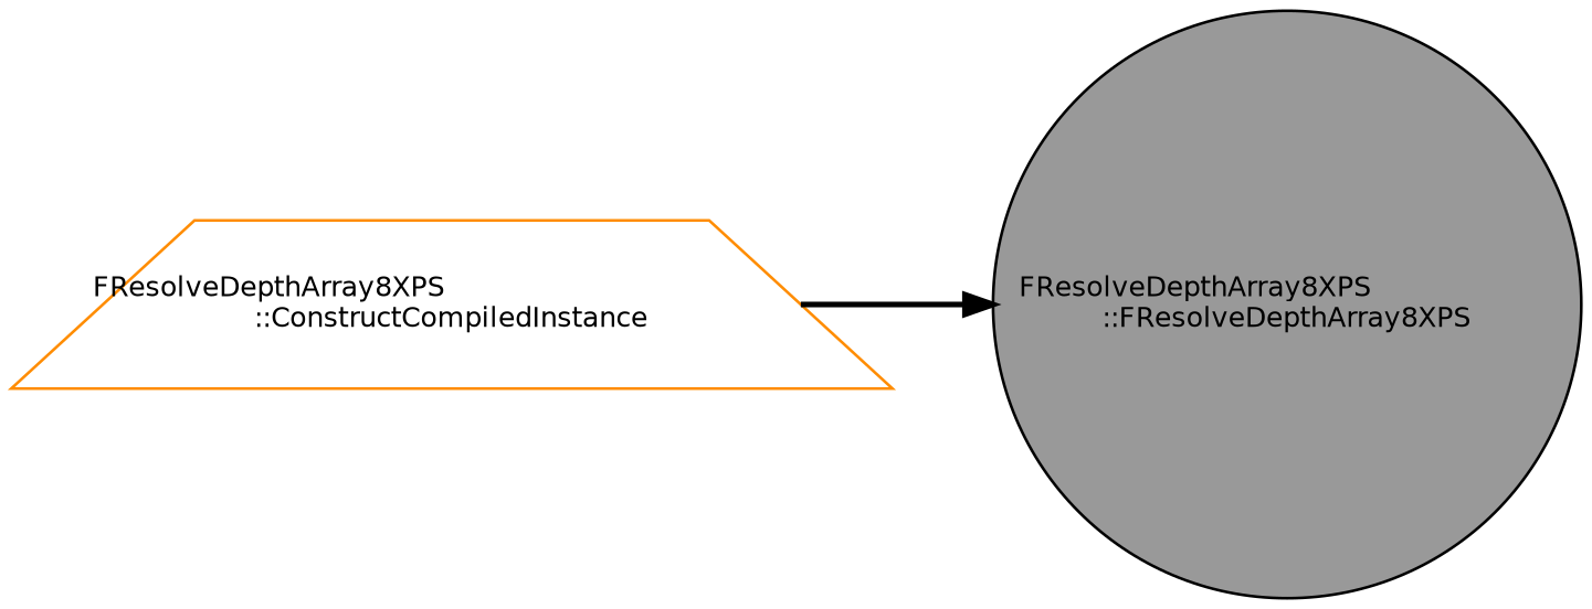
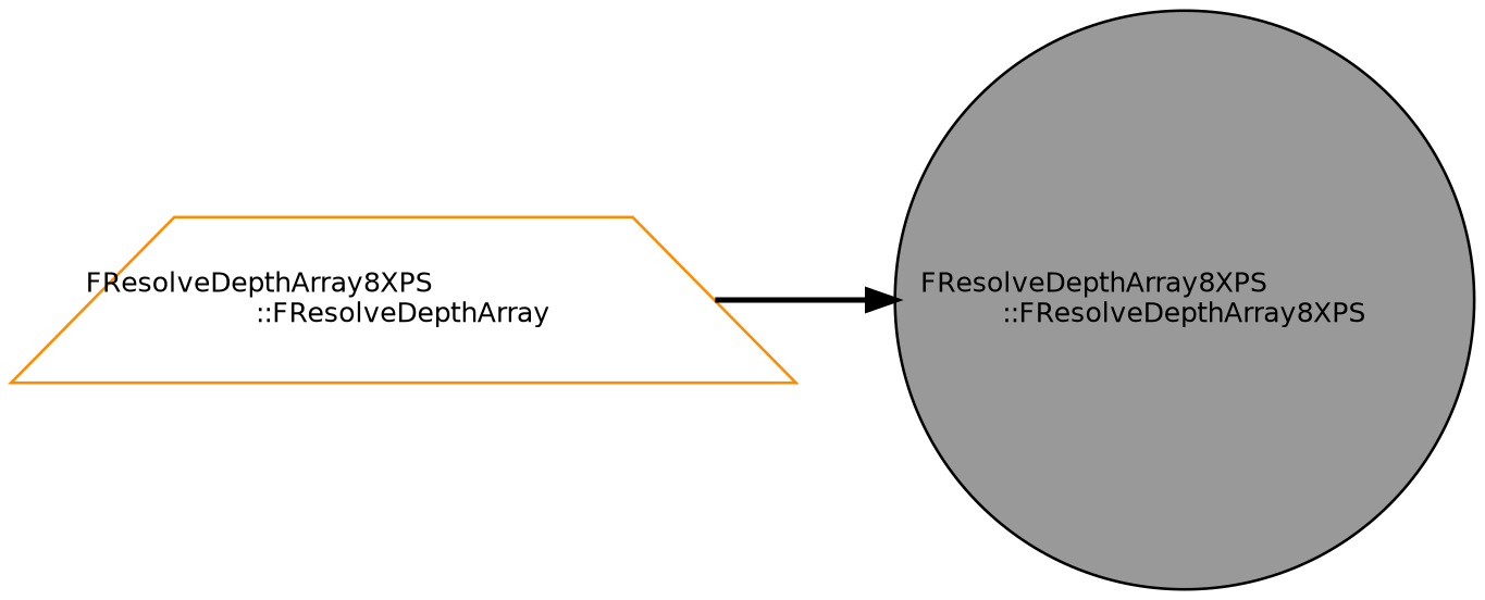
  digraph {
    rankdir=RL
    node [fontname=Helvetica fontsize=10 style=filled]
    n1 [color=black fillcolor=grey60 fontcolor=black height=0.2 label="FResolveDepthArray8XPS\l::FResolveDepthArray8XPS" shape=circle width=0.4]
-   n2 [color=darkorange fillcolor=white height=0.2 label="FResolveDepthArray8XPS\l::ConstructCompiledInstance" shape=trapezium width=0.4]
+   n2 [color=darkorange fillcolor=white height=0.2 label="FResolveDepthArray8XPS\l::FResolveDepthArray" shape=trapezium width=0.4]
    n1 -> n2 [color=black dir=back fontname=Helvetica fontsize=10 labelfontname=Helvetica labelfontsize=10 style=bold]
  }
